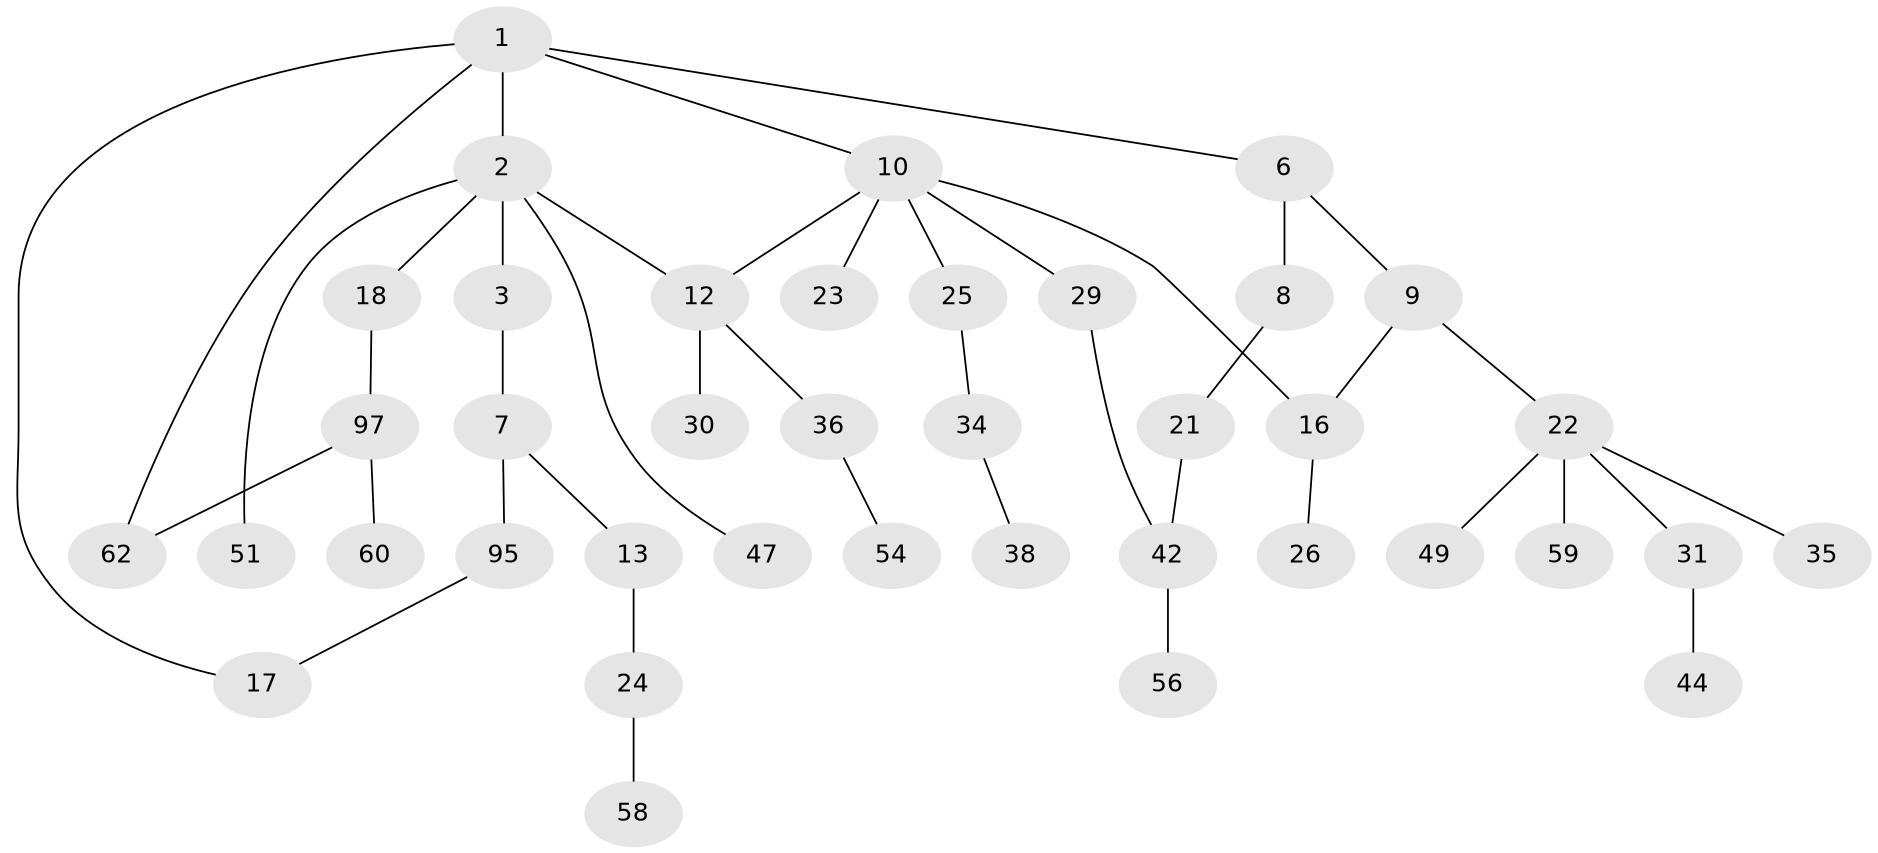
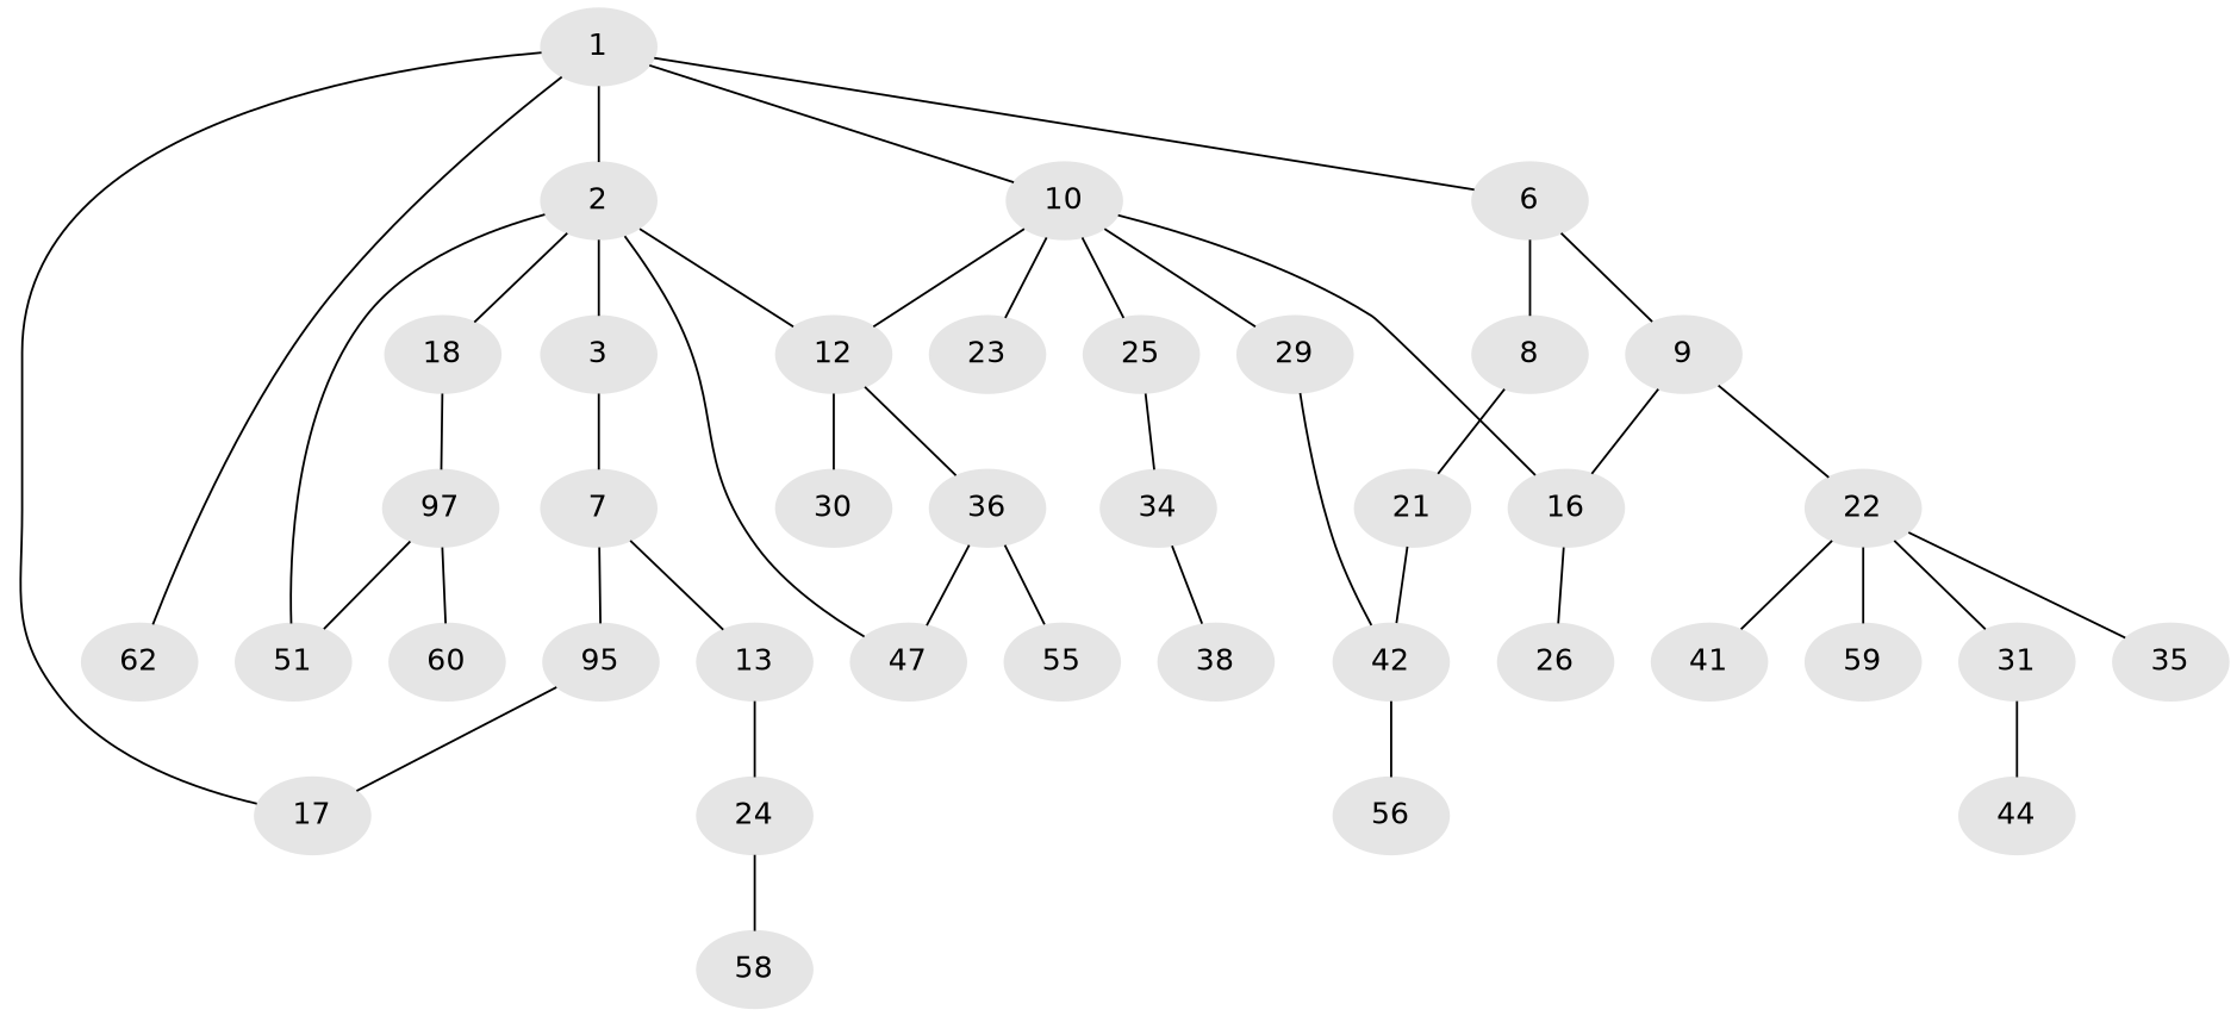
  graph {
    fontname="DejaVu Sans"
    node [color=gray90 fontname="DejaVu Sans" style=filled]
    edge [fontname="DejaVu Sans"]
    1 [super="+4"]
    2 [super="+5"]
    6
    10 [super="+19"]
    17 [super="+32"]
    62
    3 [super="+14"]
    12 [super="+20"]
    18
    47 [super="+50"]
    51
    8 [super="+11"]
    9 [super="+28"]
    16 [super="+43"]
    23 [super="+46"]
    25
    29 [super="+39"]
    7 [super="+49"]
    30 [super="+54"]
    36 [super="+48"]
    n21 [label=97 super="+57"]
    13 [super="+33"]
    n23 [label=95]
    21
    22 [super="+53"]
    24 [super="+45"]
    42 [super="+52"]
    56
    26 [super="+27"]
    31
    35 [super="+40"]
-   41 [label=49]
+   41
    59
    34 [super="+61"]
-   55 [label=54]
+   55
    58
    60
    44
    38
    1 -- 2
    1 -- 6
    1 -- 10
    1 -- 17
    1 -- 62
    2 -- 3
    2 -- 12
    2 -- 18
    2 -- 47
    2 -- 51
    6 -- 8
    6 -- 9
    10 -- 12
    10 -- 16
    10 -- 23
    10 -- 25
    10 -- 29
    3 -- 7
    12 -- 30
    12 -- 36
    18 -- n21
    8 -- 21
    9 -- 16
    9 -- 22
    16 -- 26
    25 -- 34
    29 -- 42
    7 -- 13
    7 -- n23
+   36 -- 47
    36 -- 55
-   n21 -- 62
+   n21 -- 51
    n21 -- 60
    13 -- 24
    n23 -- 17
    21 -- 42
    22 -- 31
    22 -- 35
    22 -- 41
    22 -- 59
    24 -- 58
    42 -- 56
    31 -- 44
    34 -- 38
  }
